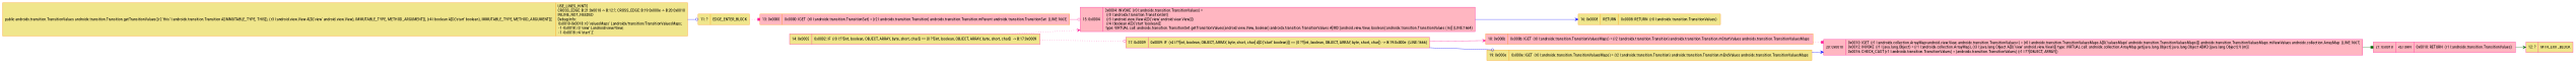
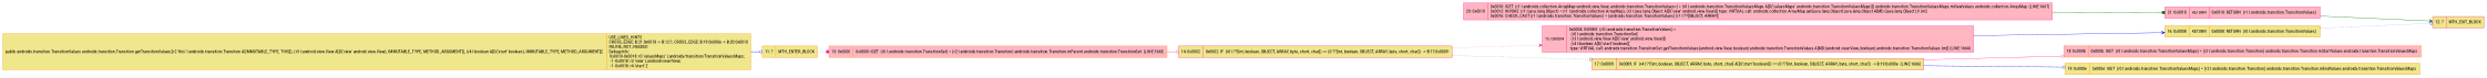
  digraph {
    fontname="Roboto Condensed"
    rankdir=LR
    node [color=darkorange fillcolor=khaki fontname="Roboto Condensed" shape=record style=filled]
    edge [arrowhead=odot color=deeppink fontname="Roboto Condensed" style=solid]
-   n1 [label="{11\:\ ?|EDGE_ENTER_BLOCK\l}"]
+   n1 [label="{11\:\ ?|MTH_ENTER_BLOCK\l}"]
    n2 [fillcolor=lightpink label="{13\:\ 0x0000|0x0000: IGET  (r0 I:androidx.transition.TransitionSet) = (r2 I:androidx.transition.Transition) androidx.transition.Transition.mParent androidx.transition.TransitionSet  (LINE:1663)\l}"]
    n3 [color=deeppink label="{14\:\ 0x0002|0x0002: IF  (r0 I:??[int, boolean, OBJECT, ARRAY, byte, short, char]) == (0 ??[int, boolean, OBJECT, ARRAY, byte, short, char])  \-\> B:17:0x0009 \l}"]
    n4 [color=deeppink fillcolor=lightpink label="{15\:\ 0x0004|0x0004: INVOKE  (r0 I:androidx.transition.TransitionValues) = \l  (r0 I:androidx.transition.TransitionSet)\l  (r3 I:android.view.View A[D('view' android.view.View)])\l  (r4 I:boolean A[D('start' boolean)])\l type: VIRTUAL call: androidx.transition.TransitionSet.getTransitionValues(android.view.View, boolean):androidx.transition.TransitionValues A[MD:(android.view.View, boolean):androidx.transition.TransitionValues (m)] (LINE:1664)\l}"]
    n5 [color=deeppink label="{17\:\ 0x0009|0x0009: IF  (r4 I:??[int, boolean, OBJECT, ARRAY, byte, short, char] A[D('start' boolean)]) == (0 ??[int, boolean, OBJECT, ARRAY, byte, short, char])  \-\> B:19:0x000e  (LINE:1666)\l}"]
    n6 [label="{16\:\ 0x0008|RETURN\l|0x0008: RETURN  (r0 I:androidx.transition.TransitionValues) \l}"]
    n7 [fillcolor=lightpink label="{18\:\ 0x000b|0x000b: IGET  (r0 I:androidx.transition.TransitionValuesMaps) = (r2 I:androidx.transition.Transition) androidx.transition.Transition.mStartValues androidx.transition.TransitionValuesMaps \l}"]
    n8 [label="{19\:\ 0x000e|0x000e: IGET  (r0 I:androidx.transition.TransitionValuesMaps) = (r2 I:androidx.transition.Transition) androidx.transition.Transition.mEndValues androidx.transition.TransitionValuesMaps \l}"]
    n9 [color=deeppink label="{12\:\ ?|MTH_EXIT_BLOCK\l}"]
    n10 [color=deeppink fillcolor=lightpink label="{20\:\ 0x0010|0x0010: IGET  (r1 I:androidx.collection.ArrayMap\<android.view.View, androidx.transition.TransitionValues\>) = (r0 I:androidx.transition.TransitionValuesMaps A[D('valuesMaps' androidx.transition.TransitionValuesMaps)]) androidx.transition.TransitionValuesMaps.mViewValues androidx.collection.ArrayMap  (LINE:1667)\l0x0012: INVOKE  (r1 I:java.lang.Object) = (r1 I:androidx.collection.ArrayMap), (r3 I:java.lang.Object A[D('view' android.view.View)]) type: VIRTUAL call: androidx.collection.ArrayMap.get(java.lang.Object):java.lang.Object A[MD:(java.lang.Object):V (m)]\l0x0016: CHECK_CAST (r1 I:androidx.transition.TransitionValues) = (androidx.transition.TransitionValues) (r1 I:??[OBJECT, ARRAY]) \l}"]
    n11 [color=deeppink fillcolor=lightpink label="{21\:\ 0x0018|RETURN\l|0x0018: RETURN  (r1 I:androidx.transition.TransitionValues) \l}"]
    n12 [label="{public androidx.transition.TransitionValues androidx.transition.Transition.getTransitionValues((r2 'this' I:androidx.transition.Transition A[IMMUTABLE_TYPE, THIS]), (r3 I:android.view.View A[D('view' android.view.View), IMMUTABLE_TYPE, METHOD_ARGUMENT]), (r4 I:boolean A[D('start' boolean), IMMUTABLE_TYPE, METHOD_ARGUMENT]))  | USE_LINES_HINTS\lCROSS_EDGE: B:21:0x0018 \-\> B:12:?, CROSS_EDGE: B:19:0x000e \-\> B:20:0x0010\lINLINE_NOT_NEEDED\lDebug Info:\l  0x0010\-0x0018: r0 'valuesMaps' Landroidx\/transition\/TransitionValuesMaps;\l  \-1 \-0x0018: r3 'view' Landroid\/view\/View;\l  \-1 \-0x0018: r4 'start' Z\l}"]
    n1 -> n2 [arrowhead=box style=dotted]
-   n2 -> n4
+   n2 -> n3
    n3 -> n4 [arrowhead=vee style=dotted]
-   n3 -> n5 [style=dotted]
+   n3 -> n5 [color=darkgreen style=dotted]
    n4 -> n6 [arrowhead=vee color=blue]
-   n5 -> n7 [arrowhead=vee]
+   n5 -> n7
    n5 -> n8 [color=blue]
-   n7 -> n10 [arrowhead=box style=dotted]
-   n8 -> n10 [arrowhead=vee color=blue]
+   n6 -> n9 [color=blue style=dotted]
    n10 -> n11 [arrowhead=box color=darkgreen]
    n11 -> n9 [arrowhead=vee color=darkgreen]
    n12 -> n1 [color=blue]
  }
